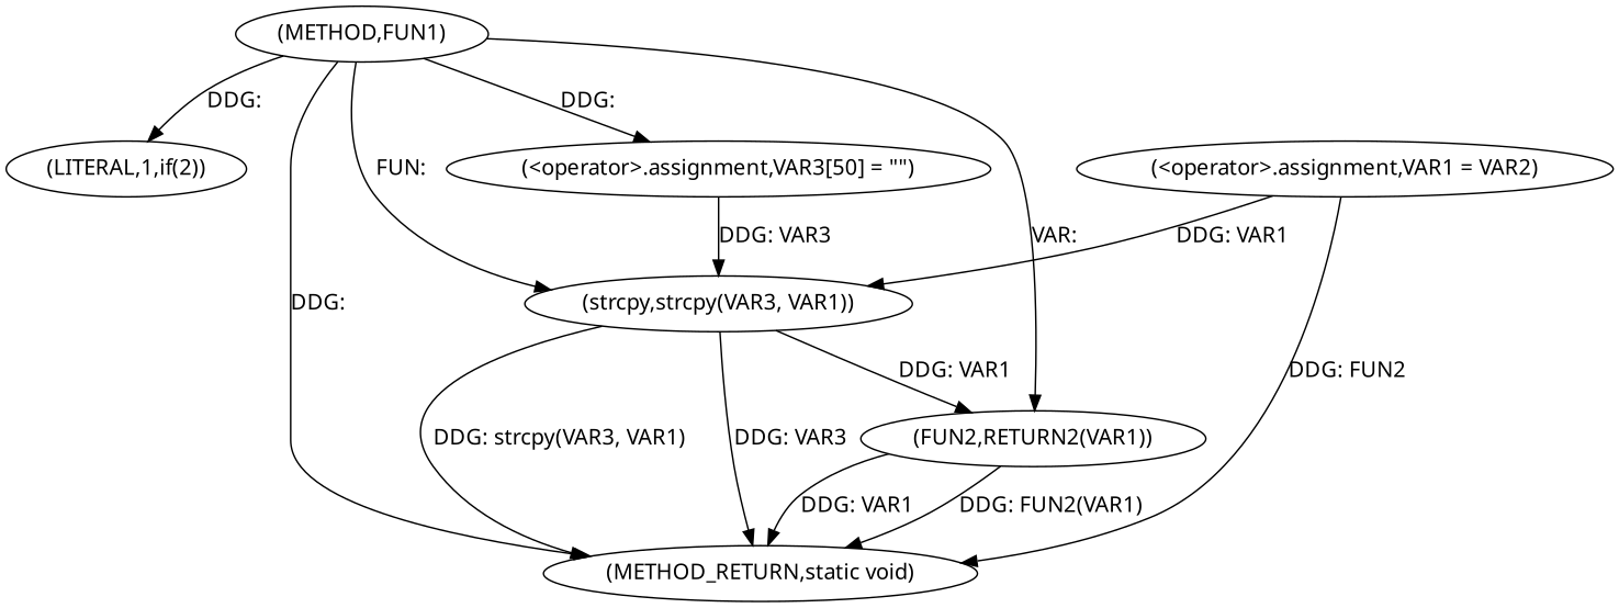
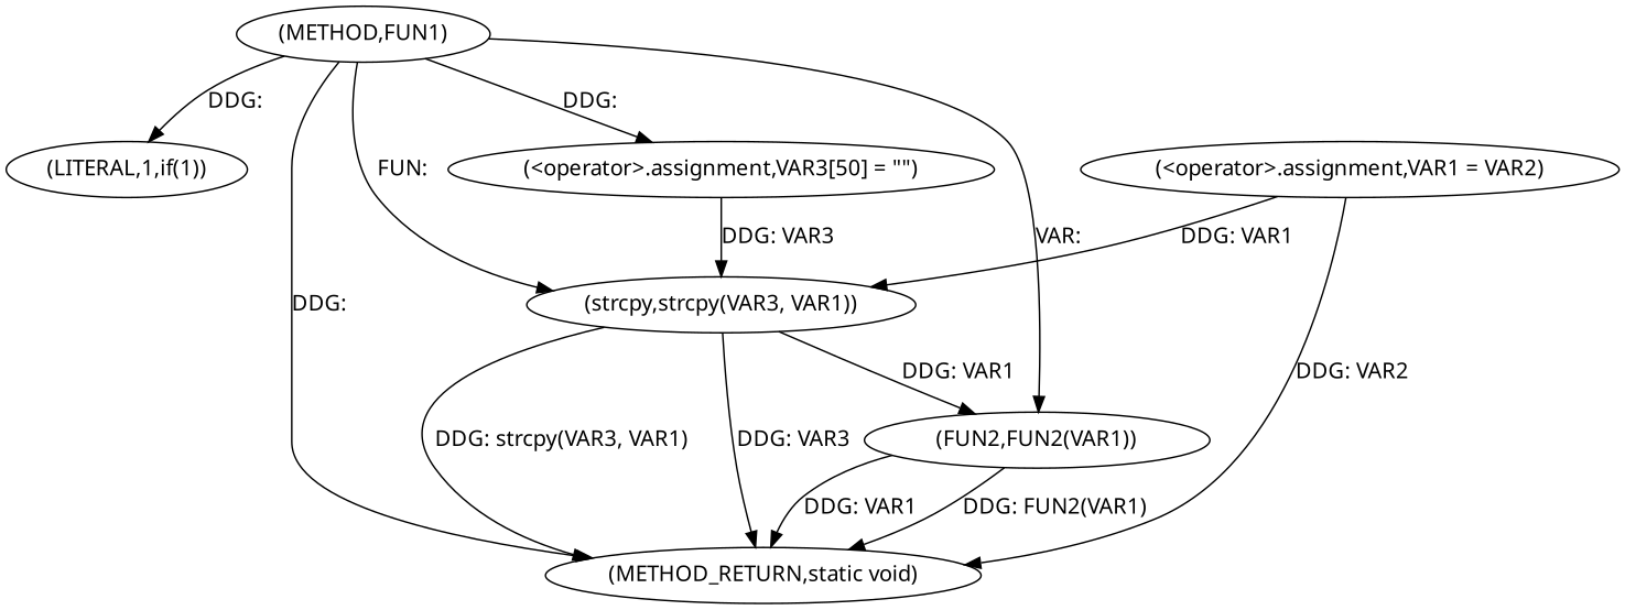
  digraph {
    fontname="Noto Sans"
    node [fontname="Noto Sans"]
    edge [fontname="Noto Sans"]
    n1 [label="(METHOD,FUN1)"]
-   n2 [label="(LITERAL,1,if(2))"]
+   n2 [label="(LITERAL,1,if(1))"]
    n3 [label="(<operator>.assignment,VAR3[50] = \"\")"]
    n4 [label="(strcpy,strcpy(VAR3, VAR1))"]
-   n5 [label="(FUN2,RETURN2(VAR1))"]
+   n5 [label="(FUN2,FUN2(VAR1))"]
    n6 [label="(METHOD_RETURN,static void)"]
    n7 [label="(<operator>.assignment,VAR1 = VAR2)"]
    n1 -> n2 [label="DDG: "]
    n1 -> n3 [label="DDG: "]
    n1 -> n4 [label="FUN: "]
    n1 -> n5 [label="VAR: "]
    n1 -> n6 [label="DDG: "]
    n3 -> n4 [label="DDG: VAR3"]
    n4 -> n5 [label="DDG: VAR1"]
    n4 -> n6 [label="DDG: strcpy(VAR3, VAR1)"]
    n4 -> n6 [label="DDG: VAR3"]
    n5 -> n6 [label="DDG: FUN2(VAR1)"]
    n5 -> n6 [label="DDG: VAR1"]
    n7 -> n4 [label="DDG: VAR1"]
-   n7 -> n6 [label="DDG: FUN2"]
+   n7 -> n6 [label="DDG: VAR2"]
  }
